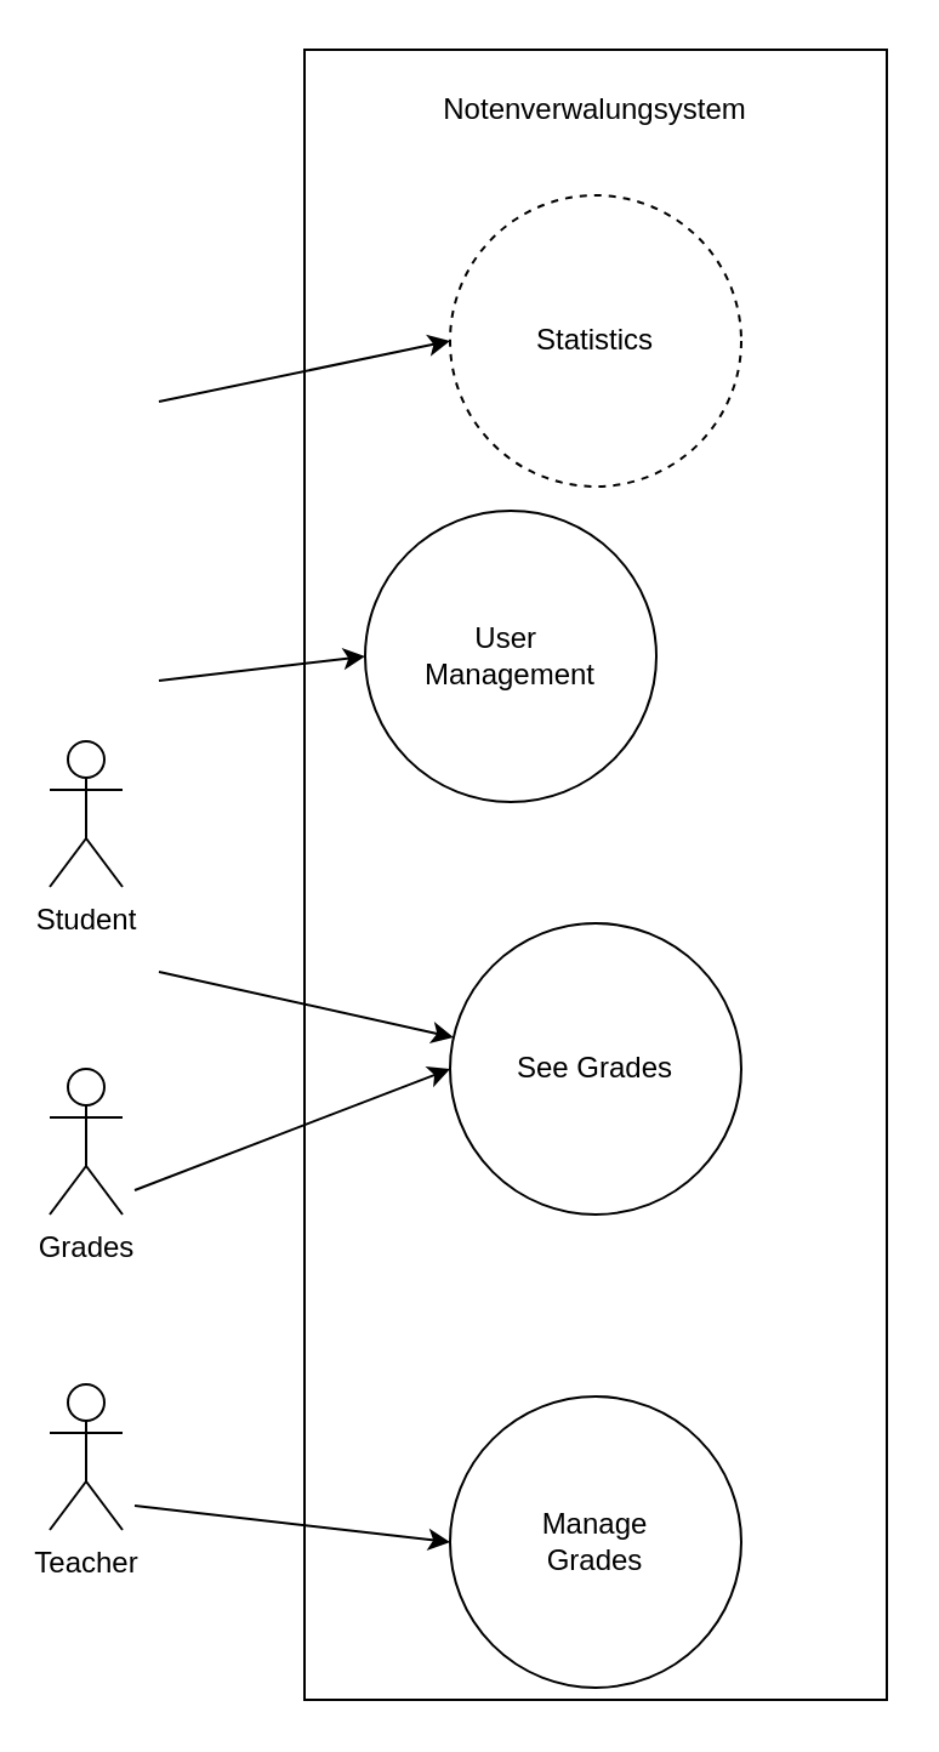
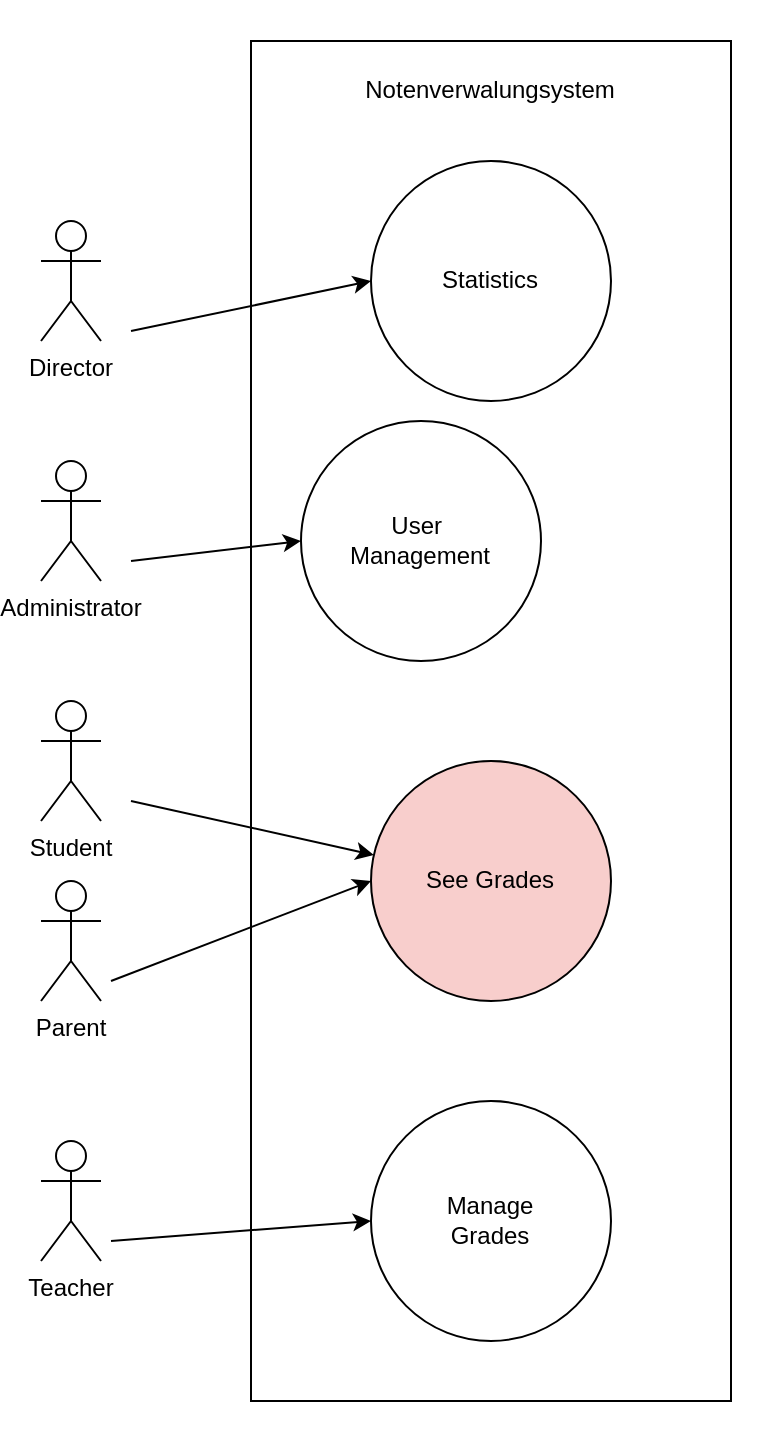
  <mxCell id="0" />
  <mxCell id="1" parent="0" />
+ <mxCell id="2" value="Director&lt;div&gt;&lt;br&gt;&lt;/div&gt;" style="shape=umlActor;verticalLabelPosition=bottom;verticalAlign=top;html=1;outlineConnect=0;" vertex="1" parent="1"><mxGeometry x="20" y="110" width="30" height="60" as="geometry" /></mxCell>
  <mxCell id="3" value="" style="rounded=0;whiteSpace=wrap;html=1;" vertex="1" parent="1"><mxGeometry x="125" y="20" width="240" height="680" as="geometry" /></mxCell>
- <mxCell id="5" value="&lt;div&gt;Student&lt;/div&gt;" style="shape=umlActor;verticalLabelPosition=bottom;verticalAlign=top;html=1;outlineConnect=0;" vertex="1" parent="1"><mxGeometry x="20" y="305" width="30" height="60" as="geometry" /></mxCell>
- <mxCell id="6" value="&lt;div&gt;Grades&lt;/div&gt;" style="shape=umlActor;verticalLabelPosition=bottom;verticalAlign=top;html=1;outlineConnect=0;" vertex="1" parent="1"><mxGeometry x="20" y="440" width="30" height="60" as="geometry" /></mxCell>
+ <mxCell id="4" value="&lt;div&gt;Administrator&lt;/div&gt;" style="shape=umlActor;verticalLabelPosition=bottom;verticalAlign=top;html=1;outlineConnect=0;" vertex="1" parent="1"><mxGeometry x="20" y="230" width="30" height="60" as="geometry" /></mxCell>
+ <mxCell id="5" value="&lt;div&gt;Student&lt;/div&gt;" style="shape=umlActor;verticalLabelPosition=bottom;verticalAlign=top;html=1;outlineConnect=0;" vertex="1" parent="1"><mxGeometry x="20" y="350" width="30" height="60" as="geometry" /></mxCell>
+ <mxCell id="6" value="&lt;div&gt;Parent&lt;/div&gt;" style="shape=umlActor;verticalLabelPosition=bottom;verticalAlign=top;html=1;outlineConnect=0;" vertex="1" parent="1"><mxGeometry x="20" y="440" width="30" height="60" as="geometry" /></mxCell>
  <mxCell id="7" value="Teacher" style="shape=umlActor;verticalLabelPosition=bottom;verticalAlign=top;html=1;outlineConnect=0;" vertex="1" parent="1"><mxGeometry x="20" y="570" width="30" height="60" as="geometry" /></mxCell>
- <mxCell id="8" value="Statistics" style="ellipse;whiteSpace=wrap;html=1;aspect=fixed;dashed=1;" vertex="1" parent="1"><mxGeometry x="185" y="80" width="120" height="120" as="geometry" /></mxCell>
+ <mxCell id="8" value="Statistics" style="ellipse;whiteSpace=wrap;html=1;aspect=fixed;" vertex="1" parent="1"><mxGeometry x="185" y="80" width="120" height="120" as="geometry" /></mxCell>
  <mxCell id="9" value="User&amp;nbsp;&lt;div&gt;Management&lt;/div&gt;" style="ellipse;whiteSpace=wrap;html=1;aspect=fixed;" vertex="1" parent="1"><mxGeometry x="150" y="210" width="120" height="120" as="geometry" /></mxCell>
- <mxCell id="10" value="See Grades" style="ellipse;whiteSpace=wrap;html=1;aspect=fixed;" vertex="1" parent="1"><mxGeometry x="185" y="380" width="120" height="120" as="geometry" /></mxCell>
- <mxCell id="11" value="Manage&lt;div&gt;Grades&lt;/div&gt;" style="ellipse;whiteSpace=wrap;html=1;aspect=fixed;" vertex="1" parent="1"><mxGeometry x="185" y="575" width="120" height="120" as="geometry" /></mxCell>
+ <mxCell id="10" value="See Grades" style="ellipse;whiteSpace=wrap;html=1;aspect=fixed;fillColor=#f8cecc;" vertex="1" parent="1"><mxGeometry x="185" y="380" width="120" height="120" as="geometry" /></mxCell>
+ <mxCell id="11" value="Manage&lt;div&gt;Grades&lt;/div&gt;" style="ellipse;whiteSpace=wrap;html=1;aspect=fixed;" vertex="1" parent="1"><mxGeometry x="185" y="550" width="120" height="120" as="geometry" /></mxCell>
  <mxCell id="12" value="" style="endArrow=classic;html=1;rounded=0;entryX=0;entryY=0.5;entryDx=0;entryDy=0;" edge="1" parent="1" target="8"><mxGeometry width="50" height="50" relative="1" as="geometry"><mxPoint x="65" y="165" as="sourcePoint" /><mxPoint x="115" y="115" as="targetPoint" /></mxGeometry></mxCell>
  <mxCell id="13" value="" style="endArrow=classic;html=1;rounded=0;entryX=0;entryY=0.5;entryDx=0;entryDy=0;" edge="1" parent="1" target="9"><mxGeometry width="50" height="50" relative="1" as="geometry"><mxPoint x="65" y="280" as="sourcePoint" /><mxPoint x="195" y="150" as="targetPoint" /></mxGeometry></mxCell>
  <mxCell id="14" value="" style="endArrow=classic;html=1;rounded=0;" edge="1" parent="1" target="10"><mxGeometry width="50" height="50" relative="1" as="geometry"><mxPoint x="65" y="400" as="sourcePoint" /><mxPoint x="195" y="280" as="targetPoint" /></mxGeometry></mxCell>
  <mxCell id="15" value="" style="endArrow=classic;html=1;rounded=0;entryX=0;entryY=0.5;entryDx=0;entryDy=0;" edge="1" parent="1" target="10"><mxGeometry width="50" height="50" relative="1" as="geometry"><mxPoint x="55" y="490" as="sourcePoint" /><mxPoint x="213" y="408" as="targetPoint" /></mxGeometry></mxCell>
  <mxCell id="16" value="" style="endArrow=classic;html=1;rounded=0;entryX=0;entryY=0.5;entryDx=0;entryDy=0;" edge="1" parent="1" target="11"><mxGeometry width="50" height="50" relative="1" as="geometry"><mxPoint x="55" y="620" as="sourcePoint" /><mxPoint x="195" y="450" as="targetPoint" /></mxGeometry></mxCell>
  <mxCell id="17" value="Notenverwalungsystem" style="text;html=1;align=center;verticalAlign=middle;whiteSpace=wrap;rounded=0;" vertex="1" parent="1"><mxGeometry x="215" y="30" width="60" height="30" as="geometry" /></mxCell>
